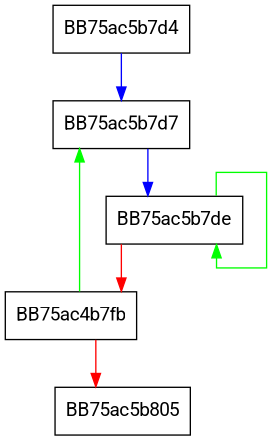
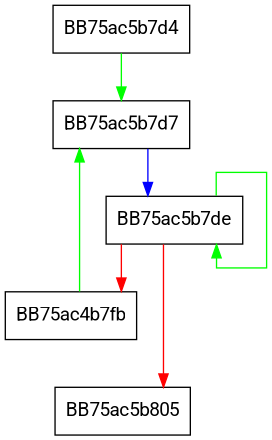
  digraph {
    fontname=Roboto
    splines=ortho
    node [fontname=Roboto shape=box]
    edge [color=blue fontname=Roboto]
    BB75ac5b7d4
    BB75ac5b7d7
    BB75ac5b7de
    n4 [label=BB75ac4b7fb]
    BB75ac5b805
-   BB75ac5b7d4 -> BB75ac5b7d7
+   BB75ac5b7d4 -> BB75ac5b7d7 [color=green]
    BB75ac5b7d7 -> BB75ac5b7de
    BB75ac5b7de -> BB75ac5b7de [color=green]
    BB75ac5b7de -> n4 [color=red]
    n4 -> BB75ac5b7d7 [color=green]
-   n4 -> BB75ac5b805 [color=red]
+   BB75ac5b7de -> BB75ac5b805 [color=red]
  }
